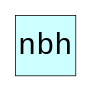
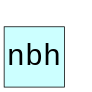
  <mxCell id="0" />
  <mxCell id="1" parent="0" />
- <mxCell id="2" value="&lt;font style=&quot;font-size: 40px&quot; color=&quot;#000000&quot;&gt;nbh&lt;/font&gt;" style="whiteSpace=wrap;html=1;aspect=fixed;fillColor=#CCFFFF;fontFamily=Courier New;fontStyle=0" vertex="1" parent="1"><mxGeometry width="80" height="80" as="geometry" x="20" y="20" /></mxCell>
+ <mxCell id="2" value="&lt;font style=&quot;font-size: 40px&quot; color=&quot;#000000&quot;&gt;nbh&lt;/font&gt;" style="whiteSpace=wrap;html=1;aspect=fixed;fillColor=#CCFFFF;fontFamily=Courier New;fontStyle=0" vertex="1" parent="1"><mxGeometry x="5" y="35" width="80" height="80" as="geometry" /></mxCell>
